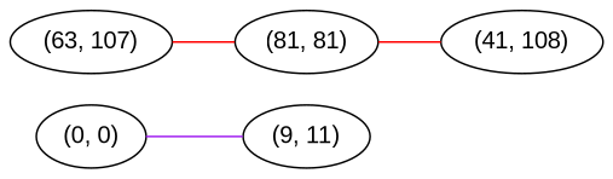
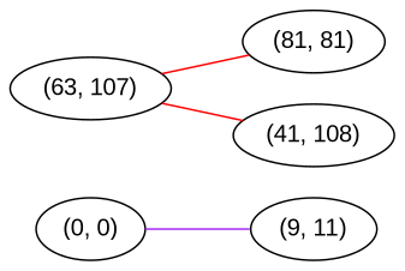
  graph {
    fontname="Liberation Sans"
    rankdir=LR
    node [fontname="Liberation Sans"]
    edge [color=red fontname="Liberation Sans" weight=1]
    "(0, 0)"
    "(9, 11)"
    "(63, 107)"
    "(81, 81)"
    "(41, 108)"
    "(0, 0)" -- "(9, 11)" [color=purple weight=4]
    "(63, 107)" -- "(81, 81)"
-   "(81, 81)" -- "(41, 108)"
+   "(63, 107)" -- "(41, 108)"
  }
